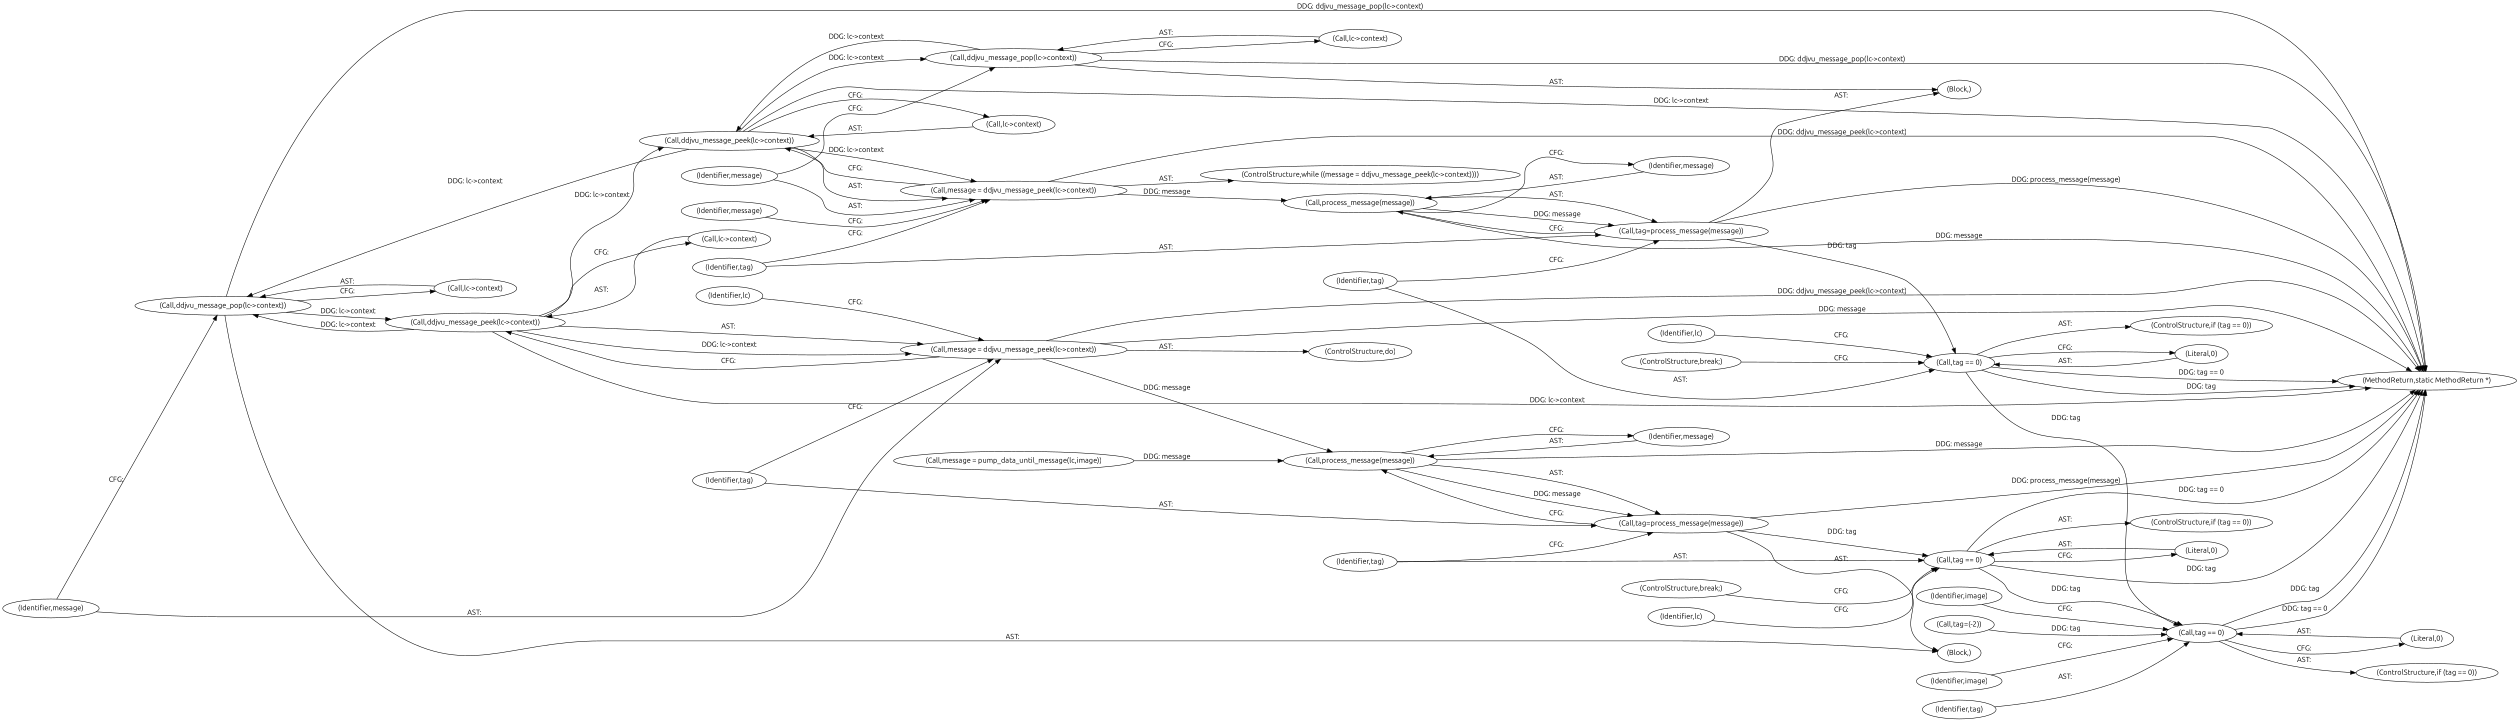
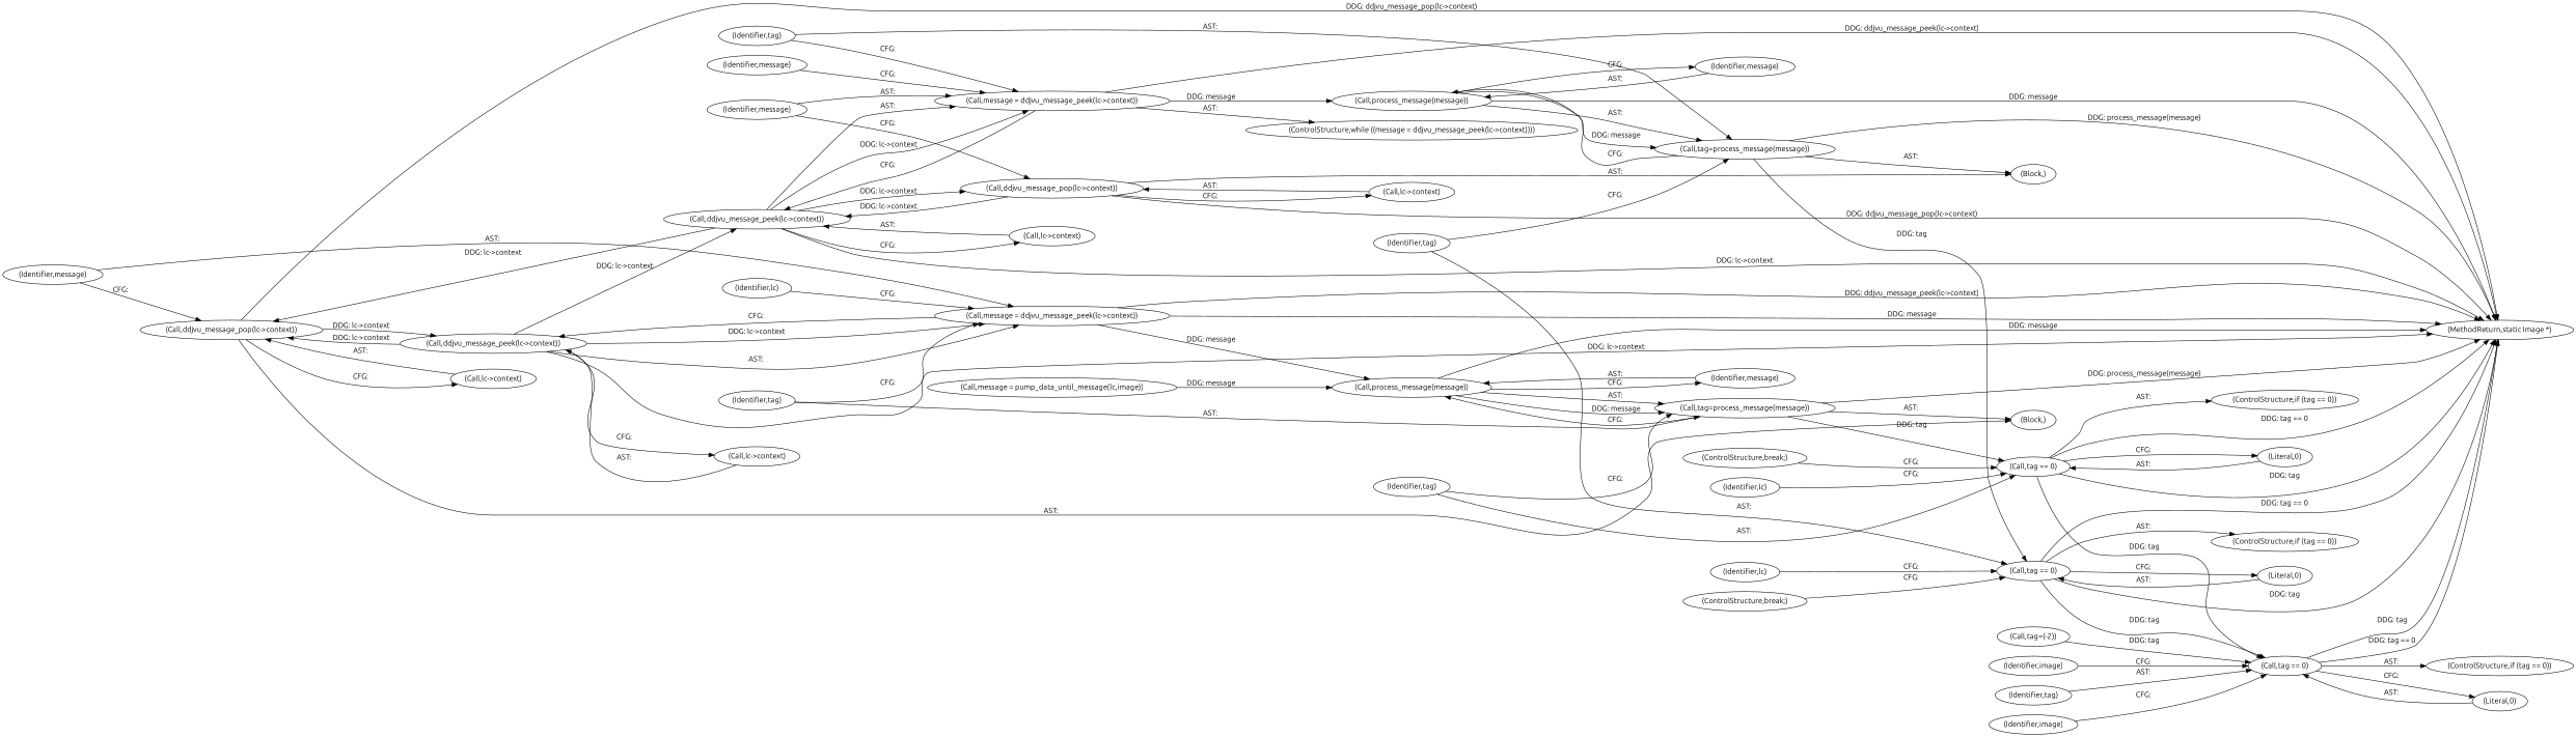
  digraph {
    fontname=Ubuntu
    rankdir=LR
    node [fontname=Ubuntu]
    edge [fontname=Ubuntu]
    n1 [label="(Call,ddjvu_message_pop(lc->context))"]
    n2 [label="(Call,ddjvu_message_peek(lc->context))"]
    n3 [label="(Block,)"]
    n4 [label="(Call,lc->context)"]
-   n5 [label="(MethodReturn,static MethodReturn *)"]
+   n5 [label="(MethodReturn,static Image *)"]
    n6 [label="(Call,ddjvu_message_peek(lc->context))"]
    n7 [label="(Call,message = ddjvu_message_peek(lc->context))"]
    n8 [label="(Call,lc->context)"]
    n9 [label="(Call,ddjvu_message_pop(lc->context))"]
    n10 [label="(Call,message = ddjvu_message_peek(lc->context))"]
    n11 [label="(Call,lc->context)"]
    n12 [label="(Call,lc->context)"]
    n13 [label="(Block,)"]
    n14 [label="(Call,process_message(message))"]
    n15 [label="(ControlStructure,while ((message = ddjvu_message_peek(lc->context))))"]
    n16 [label="(Call,process_message(message))"]
-   n17 [label="(ControlStructure,do)"]
    n18 [label="(Call,tag=process_message(message))"]
    n19 [label="(Identifier,message)"]
    n20 [label="(Call,tag == 0)"]
    n21 [label="(Call,tag == 0)"]
    n22 [label="(ControlStructure,if (tag == 0))"]
    n23 [label="(Literal,0)"]
    n24 [label="(ControlStructure,if (tag == 0))"]
    n25 [label="(Literal,0)"]
    n26 [label="(Call,tag=process_message(message))"]
    n27 [label="(Identifier,message)"]
    n28 [label="(Call,tag == 0)"]
    n29 [label="(Literal,0)"]
    n30 [label="(ControlStructure,if (tag == 0))"]
    n31 [label="(ControlStructure,break;)"]
    n32 [label="(Call,tag=(-2))"]
    n33 [label="(Identifier,lc)"]
    n34 [label="(Call,message = pump_data_until_message(lc,image))"]
    n35 [label="(Identifier,lc)"]
    n36 [label="(Identifier,tag)"]
    n37 [label="(Identifier,image)"]
    n38 [label="(Identifier,tag)"]
    n39 [label="(Identifier,tag)"]
    n40 [label="(Identifier,image)"]
    n41 [label="(ControlStructure,break;)"]
    n42 [label="(Identifier,tag)"]
    n43 [label="(Identifier,message)"]
    n44 [label="(Identifier,tag)"]
    n45 [label="(Identifier,message)"]
    n46 [label="(Identifier,message)"]
    n47 [label="(Identifier,lc)"]
    n1 -> n2 [label="DDG: lc->context"]
    n1 -> n3 [label="AST: "]
    n1 -> n4 [label="CFG: "]
    n1 -> n5 [label="DDG: ddjvu_message_pop(lc->context)"]
    n2 -> n1 [label="DDG: lc->context"]
    n2 -> n5 [label="DDG: lc->context"]
    n2 -> n6 [label="DDG: lc->context"]
    n2 -> n7 [label="AST: "]
    n2 -> n7 [label="DDG: lc->context"]
    n2 -> n8 [label="CFG: "]
    n4 -> n1 [label="AST: "]
    n6 -> n1 [label="DDG: lc->context"]
    n6 -> n5 [label="DDG: lc->context"]
    n6 -> n9 [label="DDG: lc->context"]
    n6 -> n10 [label="AST: "]
    n6 -> n10 [label="DDG: lc->context"]
    n6 -> n11 [label="CFG: "]
    n7 -> n2 [label="CFG: "]
    n7 -> n5 [label="DDG: ddjvu_message_peek(lc->context)"]
    n7 -> n5 [label="DDG: message"]
    n7 -> n16 [label="DDG: message"]
-   n7 -> n17 [label="AST: "]
    n8 -> n2 [label="AST: "]
    n9 -> n5 [label="DDG: ddjvu_message_pop(lc->context)"]
    n9 -> n6 [label="DDG: lc->context"]
    n9 -> n12 [label="CFG: "]
    n9 -> n13 [label="AST: "]
    n10 -> n5 [label="DDG: ddjvu_message_peek(lc->context)"]
    n10 -> n6 [label="CFG: "]
    n10 -> n14 [label="DDG: message"]
    n10 -> n15 [label="AST: "]
    n11 -> n6 [label="AST: "]
    n12 -> n9 [label="AST: "]
    n14 -> n5 [label="DDG: message"]
    n14 -> n18 [label="AST: "]
    n14 -> n18 [label="DDG: message"]
    n14 -> n19 [label="CFG: "]
    n16 -> n5 [label="DDG: message"]
    n16 -> n26 [label="AST: "]
    n16 -> n26 [label="DDG: message"]
    n16 -> n27 [label="CFG: "]
    n18 -> n5 [label="DDG: process_message(message)"]
    n18 -> n13 [label="AST: "]
    n18 -> n14 [label="CFG: "]
    n18 -> n20 [label="DDG: tag"]
    n19 -> n14 [label="AST: "]
    n20 -> n5 [label="DDG: tag == 0"]
    n20 -> n5 [label="DDG: tag"]
    n20 -> n21 [label="DDG: tag"]
    n20 -> n22 [label="AST: "]
    n20 -> n23 [label="CFG: "]
    n21 -> n5 [label="DDG: tag == 0"]
    n21 -> n5 [label="DDG: tag"]
    n21 -> n24 [label="AST: "]
    n21 -> n25 [label="CFG: "]
    n23 -> n20 [label="AST: "]
    n25 -> n21 [label="AST: "]
    n26 -> n3 [label="AST: "]
    n26 -> n5 [label="DDG: process_message(message)"]
    n26 -> n16 [label="CFG: "]
    n26 -> n28 [label="DDG: tag"]
    n27 -> n16 [label="AST: "]
    n28 -> n5 [label="DDG: tag"]
    n28 -> n5 [label="DDG: tag == 0"]
    n28 -> n21 [label="DDG: tag"]
    n28 -> n29 [label="CFG: "]
    n28 -> n30 [label="AST: "]
    n29 -> n28 [label="AST: "]
    n31 -> n20 [label="CFG: "]
    n32 -> n21 [label="DDG: tag"]
    n33 -> n7 [label="CFG: "]
    n34 -> n16 [label="DDG: message"]
    n35 -> n20 [label="CFG: "]
    n36 -> n7 [label="CFG: "]
    n36 -> n26 [label="AST: "]
    n37 -> n21 [label="CFG: "]
    n38 -> n21 [label="AST: "]
    n39 -> n26 [label="CFG: "]
    n39 -> n28 [label="AST: "]
    n40 -> n21 [label="CFG: "]
    n41 -> n28 [label="CFG: "]
    n42 -> n10 [label="CFG: "]
    n42 -> n18 [label="AST: "]
    n43 -> n10 [label="CFG: "]
    n44 -> n18 [label="CFG: "]
    n44 -> n20 [label="AST: "]
    n45 -> n1 [label="CFG: "]
    n45 -> n7 [label="AST: "]
    n46 -> n9 [label="CFG: "]
    n46 -> n10 [label="AST: "]
    n47 -> n28 [label="CFG: "]
  }
